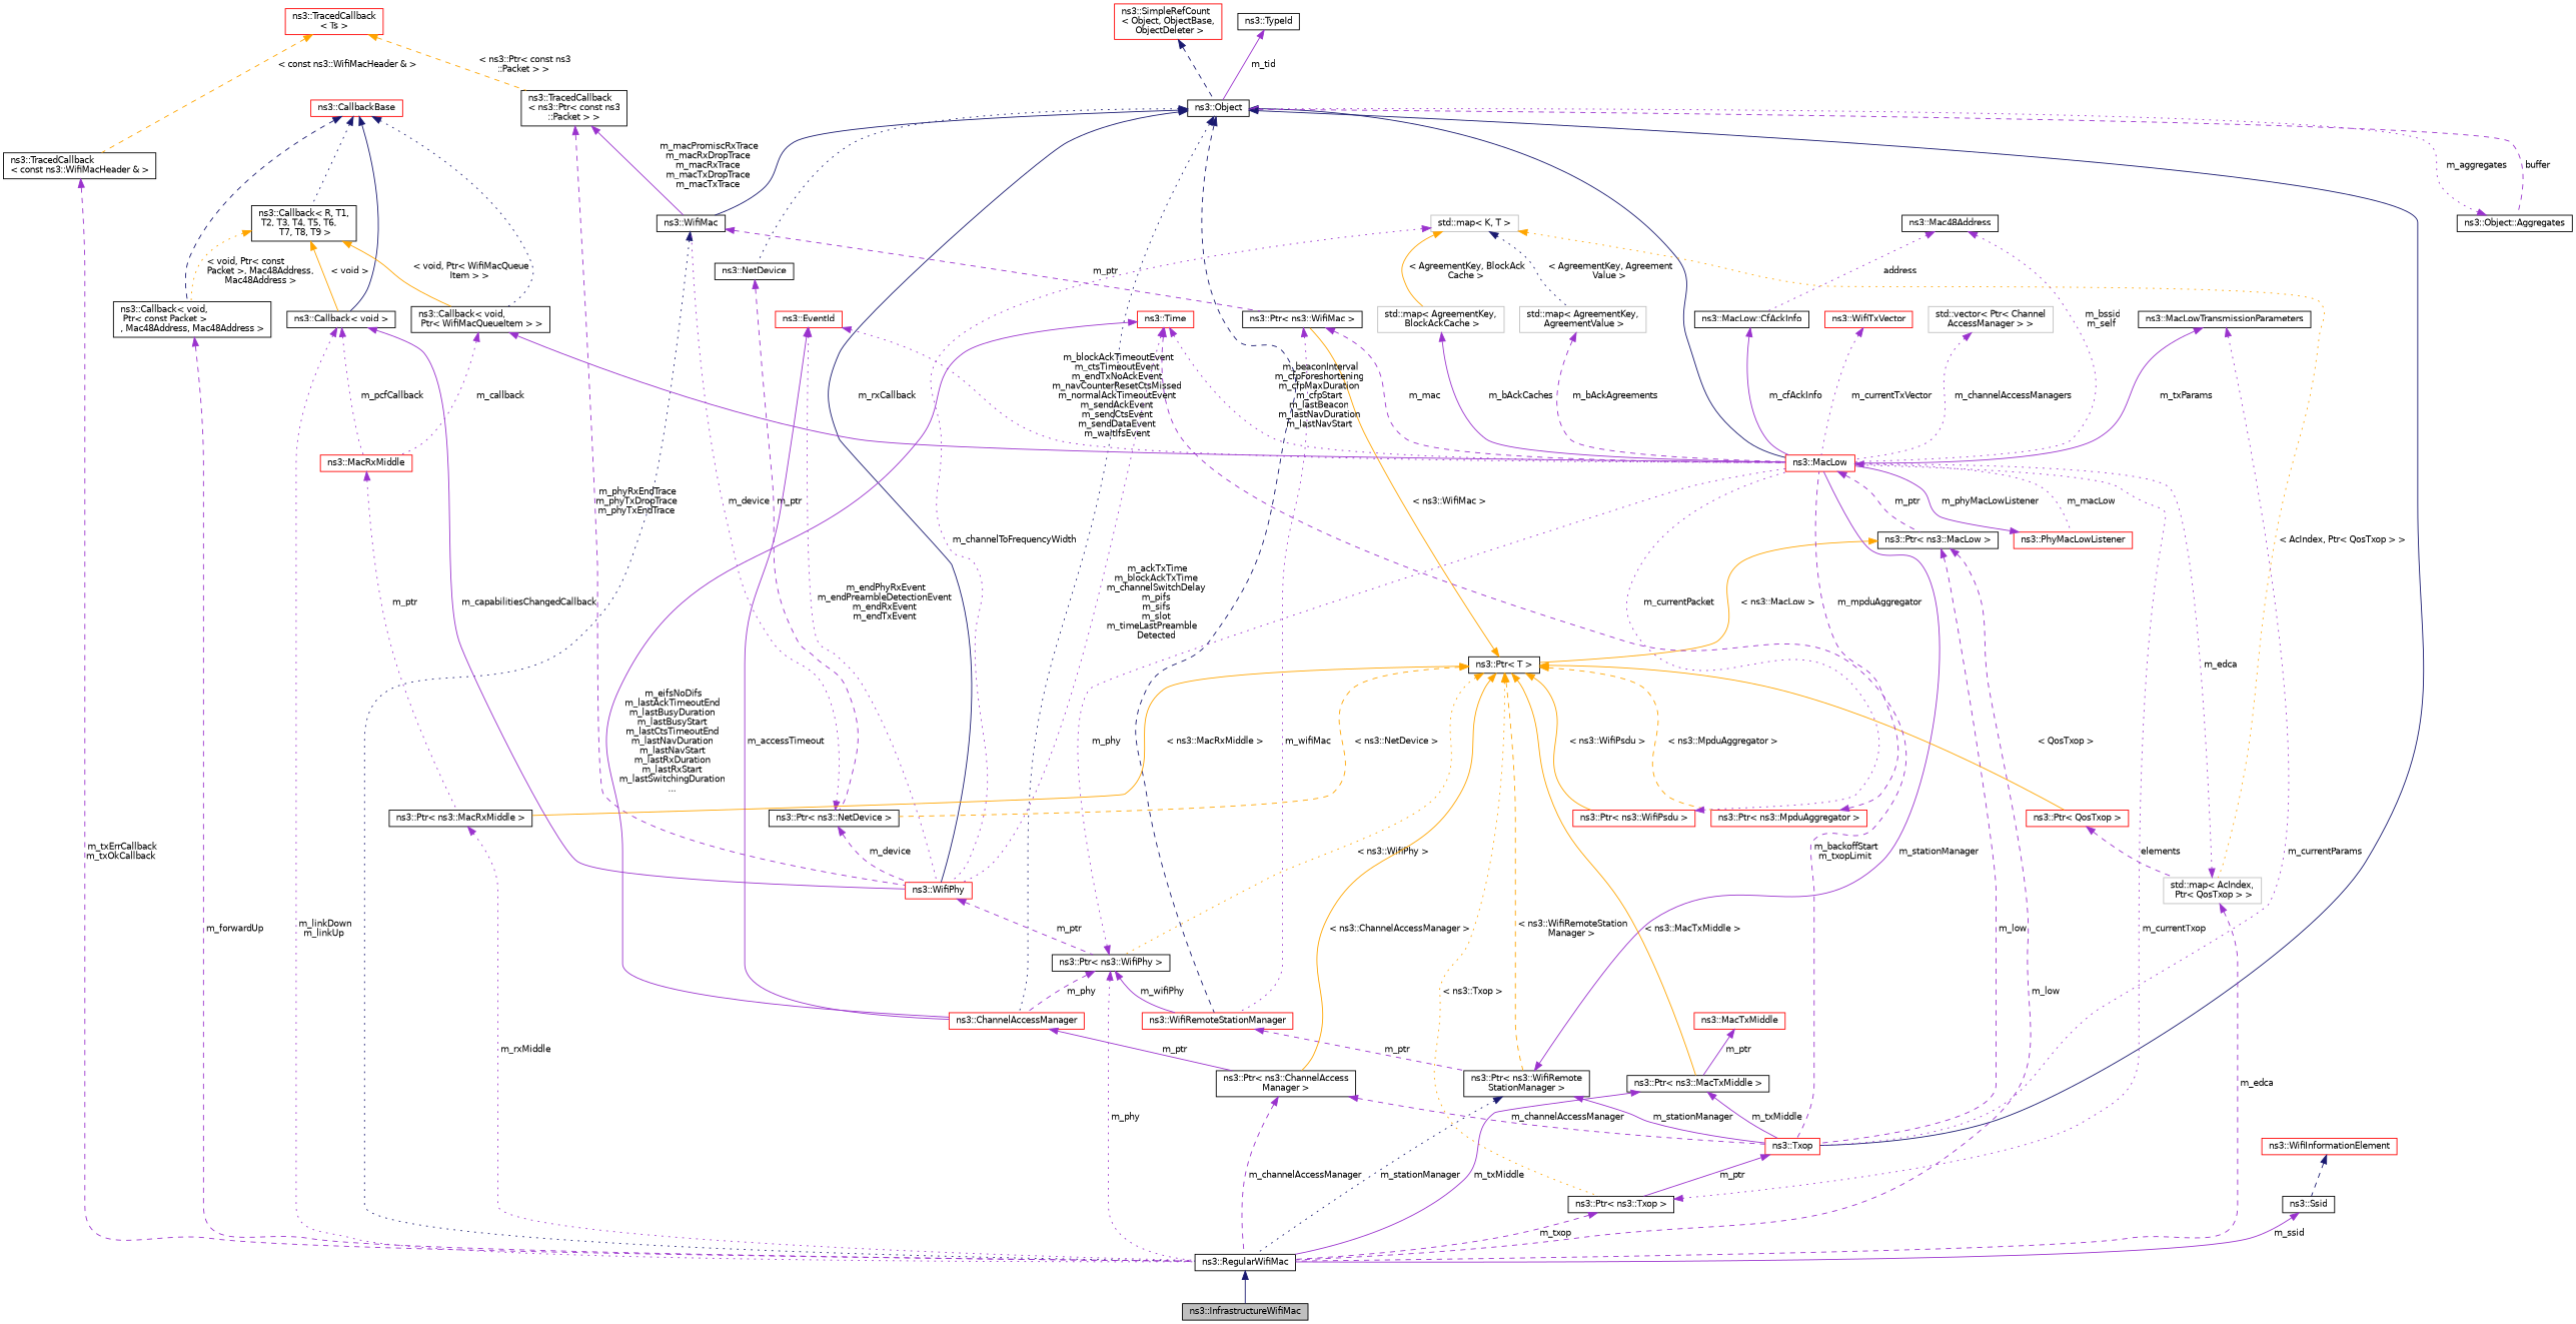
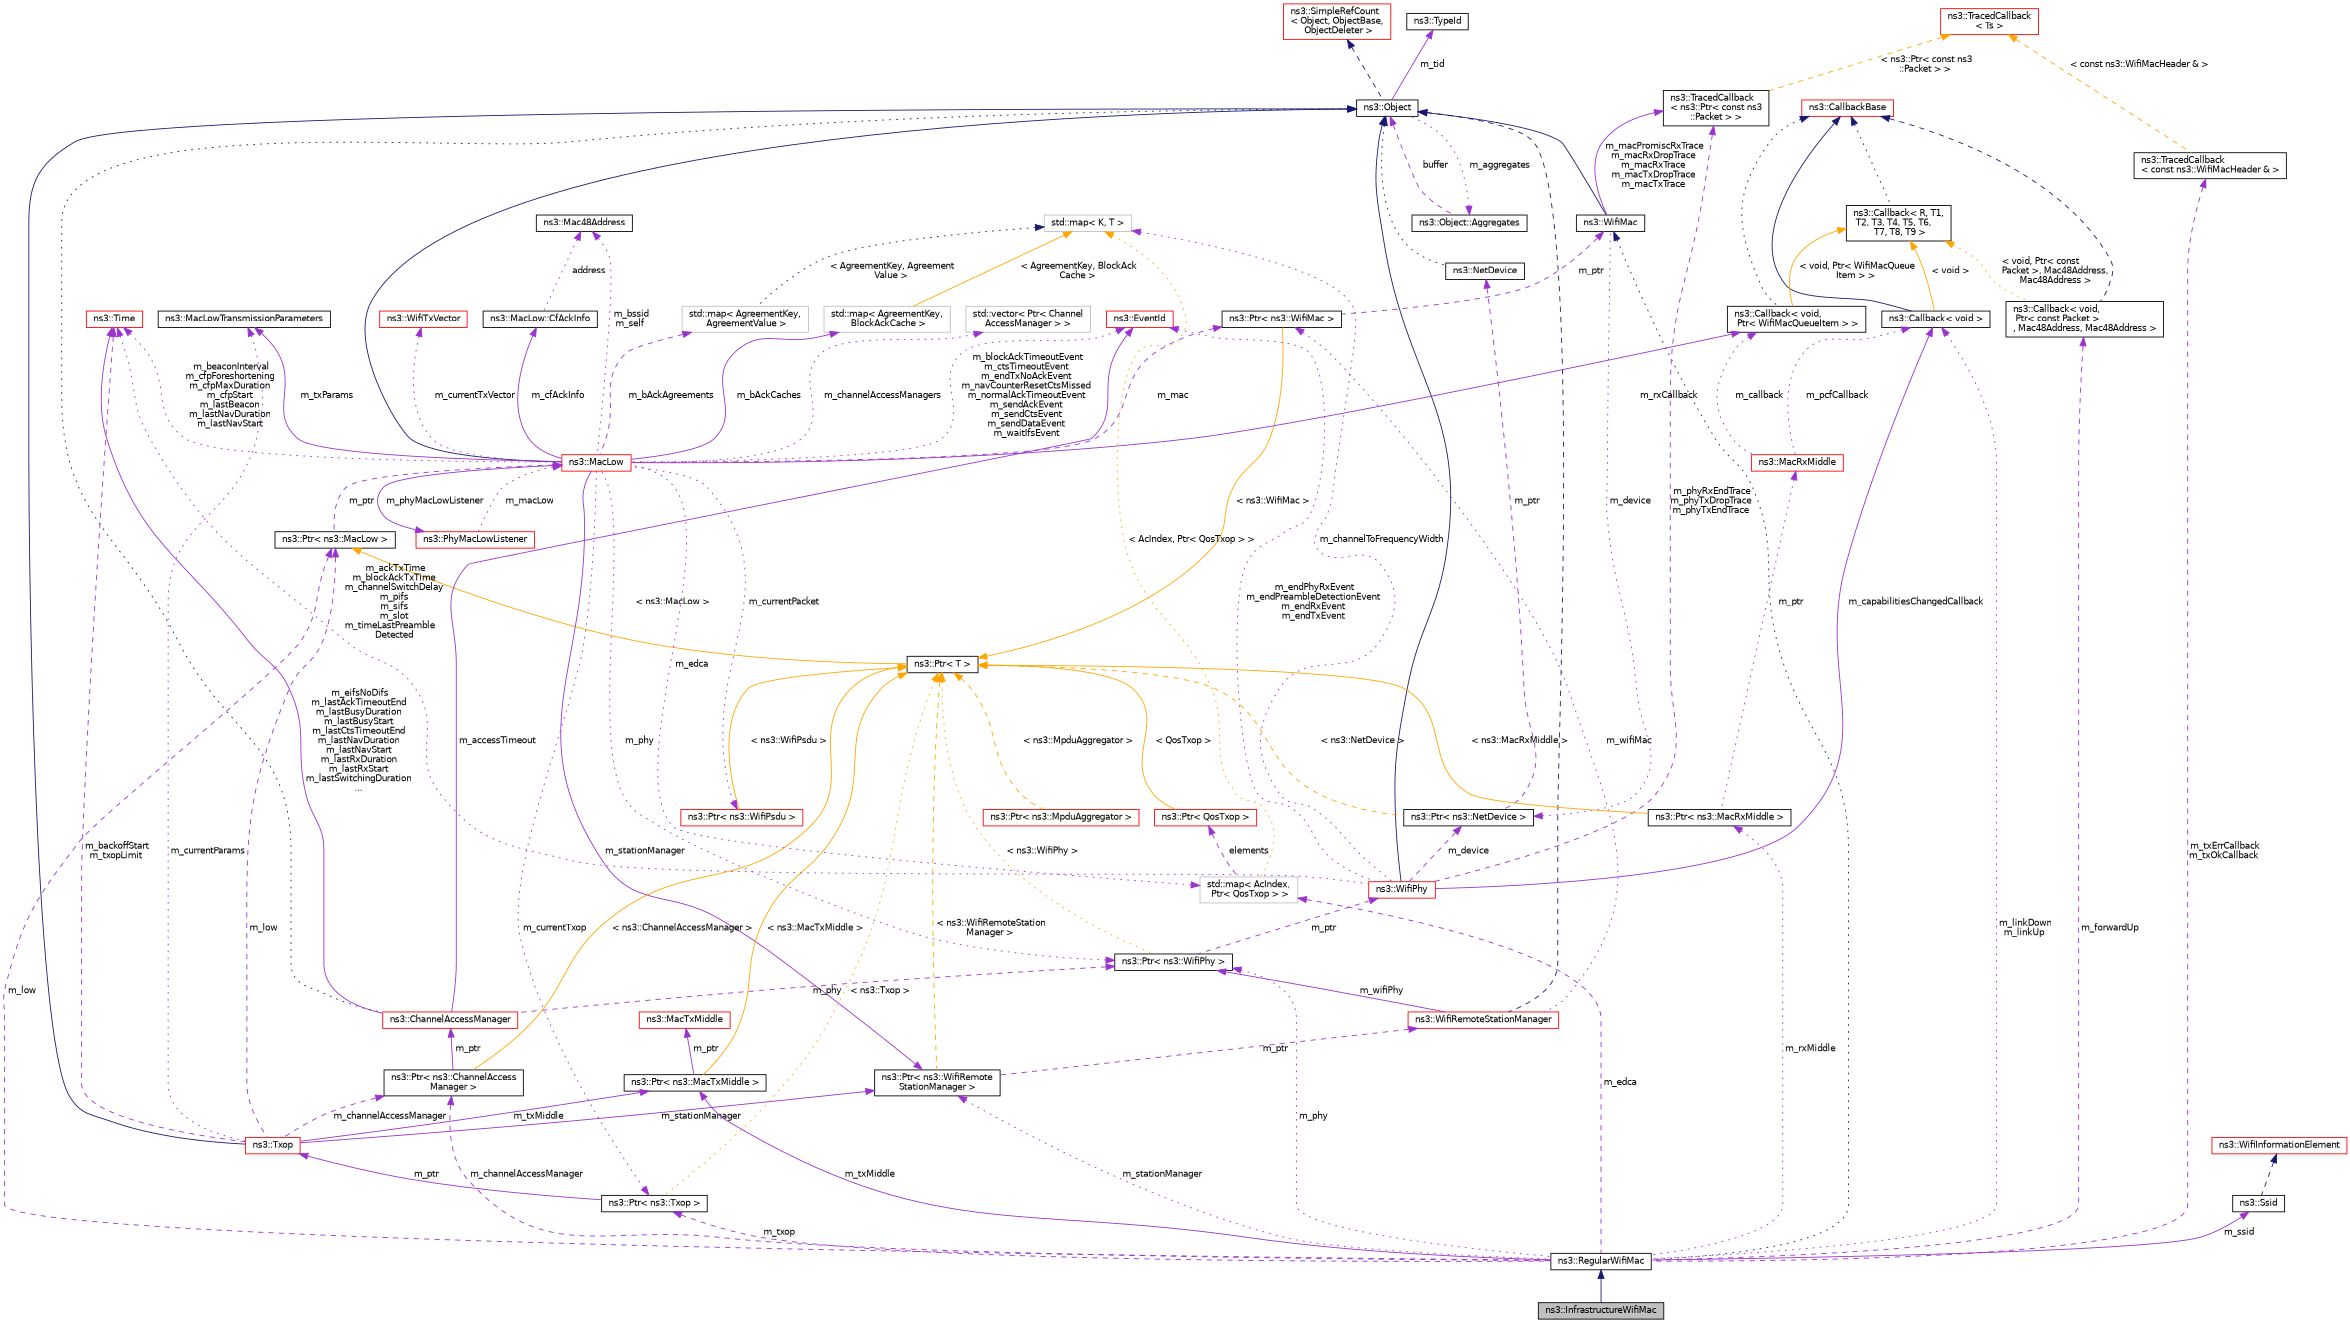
  digraph {
    node [color=black fillcolor=white fontname=Helvetica fontsize=10 shape=record style=filled]
    edge [color=darkorchid3 dir=back fontname=Helvetica fontsize=10 labelfontname=Helvetica labelfontsize=10 style=solid]
    n1 [fillcolor=grey75 fontcolor=black height=0.2 label="ns3::InfrastructureWifiMac" width=0.4]
    n2 [height=0.2 label="ns3::RegularWifiMac" width=0.4]
    n3 [height=0.2 label="ns3::WifiMac" width=0.4]
    n4 [height=0.2 label="ns3::Ptr\< ns3::WifiMac \>" width=0.4]
    n5 [color=red height=0.2 label="ns3::MacLow" width=0.4]
    n6 [color=red height=0.2 label="ns3::WifiRemoteStationManager" width=0.4]
    n7 [height=0.2 label="ns3::Object" width=0.4]
    n8 [height=0.2 label="ns3::Object::Aggregates" width=0.4]
    n9 [height=0.2 label="ns3::NetDevice" width=0.4]
    n10 [color=red height=0.2 label="ns3::WifiPhy" width=0.4]
    n11 [color=red height=0.2 label="ns3::Txop" width=0.4]
    n12 [color=red height=0.2 label="ns3::ChannelAccessManager" width=0.4]
    n13 [height=0.2 label="ns3::Ptr\< ns3::NetDevice \>" width=0.4]
    n14 [height=0.2 label="ns3::Ptr\< ns3::MacLow \>" width=0.4]
    n15 [color=red height=0.2 label="ns3::PhyMacLowListener" width=0.4]
    n16 [height=0.2 label="ns3::Ptr\< ns3::WifiRemote\lStationManager \>" width=0.4]
    n17 [height=0.2 label="ns3::Ptr\< ns3::WifiPhy \>" width=0.4]
    n18 [height=0.2 label="ns3::Ptr\< ns3::Txop \>" width=0.4]
    n19 [height=0.2 label="ns3::Ptr\< ns3::ChannelAccess\lManager \>" width=0.4]
    n20 [color=red height=0.2 label="ns3::SimpleRefCount\l\< Object, ObjectBase,\l ObjectDeleter \>" width=0.4]
    n21 [height=0.2 label="ns3::TypeId" width=0.4]
    n22 [height=0.2 label="ns3::TracedCallback\l\< ns3::Ptr\< const ns3\l::Packet \> \>" width=0.4]
    n23 [color=red height=0.2 label="ns3::TracedCallback\l\< Ts \>" width=0.4]
    n24 [height=0.2 label="ns3::TracedCallback\l\< const ns3::WifiMacHeader & \>" width=0.4]
    n25 [height=0.2 label="ns3::Ptr\< T \>" width=0.4]
    n26 [color=red height=0.2 label="ns3::Ptr\< ns3::WifiPsdu \>" width=0.4]
    n27 [color=red height=0.2 label="ns3::Ptr\< ns3::MpduAggregator \>" width=0.4]
    n28 [color=red height=0.2 label="ns3::Ptr\< QosTxop \>" width=0.4]
    n29 [height=0.2 label="ns3::Ptr\< ns3::MacTxMiddle \>" width=0.4]
    n30 [height=0.2 label="ns3::Ptr\< ns3::MacRxMiddle \>" width=0.4]
    n31 [color=grey75 height=0.2 label="std::map\< AcIndex,\l Ptr\< QosTxop \> \>" width=0.4]
    n32 [height=0.2 label="ns3::Mac48Address" width=0.4]
    n33 [height=0.2 label="ns3::MacLow::CfAckInfo" width=0.4]
    n34 [color=red height=0.2 label="ns3::WifiTxVector" width=0.4]
    n35 [height=0.2 label="ns3::Callback\< void,\l Ptr\< WifiMacQueueItem \> \>" width=0.4]
    n36 [color=red height=0.2 label="ns3::MacRxMiddle" width=0.4]
    n37 [color=red height=0.2 label="ns3::CallbackBase" width=0.4]
    n38 [height=0.2 label="ns3::Callback\< R, T1,\l T2, T3, T4, T5, T6,\l T7, T8, T9 \>" width=0.4]
    n39 [height=0.2 label="ns3::Callback\< void \>" width=0.4]
    n40 [height=0.2 label="ns3::Callback\< void,\l Ptr\< const Packet \>\l, Mac48Address, Mac48Address \>" width=0.4]
    n41 [color=grey75 height=0.2 label="std::map\< K, T \>" width=0.4]
    n42 [color=grey75 height=0.2 label="std::map\< AgreementKey,\l AgreementValue \>" width=0.4]
    n43 [color=grey75 height=0.2 label="std::map\< AgreementKey,\l BlockAckCache \>" width=0.4]
    n44 [color=red height=0.2 label="ns3::EventId" width=0.4]
    n45 [color=red height=0.2 label="ns3::Time" width=0.4]
    n46 [height=0.2 label="ns3::MacLowTransmissionParameters" width=0.4]
    n47 [color=grey75 height=0.2 label="std::vector\< Ptr\< Channel\lAccessManager \> \>" width=0.4]
    n48 [color=red height=0.2 label="ns3::MacTxMiddle" width=0.4]
    n49 [height=0.2 label="ns3::Ssid" width=0.4]
    n50 [color=red height=0.2 label="ns3::WifiInformationElement" width=0.4]
    n2 -> n1 [color=midnightblue]
    n3 -> n2 [color=midnightblue style=dotted]
    n3 -> n4 [label=" m_ptr" style=dashed]
    n4 -> n5 [label=" m_mac" style=dashed]
    n4 -> n6 [label=" m_wifiMac" style=dotted]
    n5 -> n14 [label=" m_ptr" style=dashed]
    n5 -> n15 [label=" m_macLow" style=dotted]
    n6 -> n16 [label=" m_ptr" style=dashed]
    n7 -> n3 [color=midnightblue]
    n7 -> n5 [color=midnightblue]
    n7 -> n6 [color=midnightblue style=dashed]
    n7 -> n8 [label=" buffer" style=dashed]
    n7 -> n9 [color=midnightblue style=dotted]
    n7 -> n10 [color=midnightblue]
    n7 -> n11 [color=midnightblue]
    n7 -> n12 [color=midnightblue style=dotted]
    n8 -> n7 [label=" m_aggregates" style=dotted]
    n9 -> n13 [label=" m_ptr" style=dashed]
    n10 -> n17 [label=" m_ptr" style=dashed]
    n11 -> n18 [label=" m_ptr"]
    n12 -> n19 [label=" m_ptr"]
    n13 -> n3 [label=" m_device" style=dotted]
    n13 -> n10 [label=" m_device" style=dashed]
    n14 -> n2 [label=" m_low" style=dashed]
    n14 -> n11 [label=" m_low" style=dashed]
    n14 -> n25 [color=orange label=" \< ns3::MacLow \>"]
    n15 -> n5 [label=" m_phyMacLowListener"]
-   n16 -> n2 [color=midnightblue label=" m_stationManager" style=dotted]
+   n16 -> n2 [label=" m_stationManager" style=dotted]
    n16 -> n5 [label=" m_stationManager"]
    n16 -> n11 [label=" m_stationManager"]
    n17 -> n2 [label=" m_phy" style=dotted]
    n17 -> n5 [label=" m_phy" style=dotted]
    n17 -> n6 [label=" m_wifiPhy"]
    n17 -> n12 [label=" m_phy" style=dashed]
    n18 -> n2 [label=" m_txop" style=dashed]
    n18 -> n5 [label=" m_currentTxop" style=dotted]
    n19 -> n2 [label=" m_channelAccessManager" style=dashed]
    n19 -> n11 [label=" m_channelAccessManager" style=dashed]
    n20 -> n7 [color=midnightblue style=dashed]
    n21 -> n7 [label=" m_tid"]
    n22 -> n3 [label=" m_macPromiscRxTrace\nm_macRxDropTrace\nm_macRxTrace\nm_macTxDropTrace\nm_macTxTrace"]
    n22 -> n10 [label=" m_phyRxEndTrace\nm_phyTxDropTrace\nm_phyTxEndTrace" style=dashed]
    n23 -> n22 [color=orange label=" \< ns3::Ptr\< const ns3\l::Packet \> \>" style=dashed]
    n23 -> n24 [color=orange label=" \< const ns3::WifiMacHeader & \>" style=dashed]
    n24 -> n2 [label=" m_txErrCallback\nm_txOkCallback" style=dashed]
    n25 -> n4 [color=orange label=" \< ns3::WifiMac \>"]
    n25 -> n13 [color=orange label=" \< ns3::NetDevice \>" style=dashed]
    n25 -> n16 [color=orange label=" \< ns3::WifiRemoteStation\lManager \>" style=dashed]
    n25 -> n17 [color=orange label=" \< ns3::WifiPhy \>" style=dotted]
    n25 -> n18 [color=orange label=" \< ns3::Txop \>" style=dotted]
    n25 -> n19 [color=orange label=" \< ns3::ChannelAccessManager \>"]
    n25 -> n26 [color=orange label=" \< ns3::WifiPsdu \>"]
    n25 -> n27 [color=orange label=" \< ns3::MpduAggregator \>" style=dashed]
    n25 -> n28 [color=orange label=" \< QosTxop \>"]
    n25 -> n29 [color=orange label=" \< ns3::MacTxMiddle \>"]
    n25 -> n30 [color=orange label=" \< ns3::MacRxMiddle \>"]
    n26 -> n5 [label=" m_currentPacket" style=dotted]
-   n27 -> n5 [label=" m_mpduAggregator" style=dashed]
    n28 -> n31 [label=" elements" style=dashed]
    n29 -> n2 [label=" m_txMiddle"]
    n29 -> n11 [label=" m_txMiddle"]
    n30 -> n2 [label=" m_rxMiddle" style=dotted]
    n31 -> n2 [label=" m_edca" style=dashed]
    n31 -> n5 [label=" m_edca" style=dotted]
    n32 -> n5 [label=" m_bssid\nm_self" style=dotted]
    n32 -> n33 [label=" address" style=dotted]
    n33 -> n5 [label=" m_cfAckInfo"]
    n34 -> n5 [label=" m_currentTxVector" style=dotted]
    n35 -> n5 [label=" m_rxCallback"]
    n35 -> n36 [label=" m_callback" style=dotted]
    n36 -> n30 [label=" m_ptr" style=dotted]
    n37 -> n35 [color=midnightblue style=dotted]
    n37 -> n38 [color=midnightblue style=dotted]
    n37 -> n39 [color=midnightblue]
    n37 -> n40 [color=midnightblue style=dashed]
    n38 -> n35 [color=orange label=" \< void, Ptr\< WifiMacQueue\lItem \> \>"]
    n38 -> n39 [color=orange label=" \< void \>"]
    n38 -> n40 [color=orange label=" \< void, Ptr\< const\l Packet \>, Mac48Address,\l Mac48Address \>" style=dotted]
    n39 -> n2 [label=" m_linkDown\nm_linkUp" style=dotted]
    n39 -> n10 [label=" m_capabilitiesChangedCallback"]
    n39 -> n36 [label=" m_pcfCallback" style=dotted]
    n40 -> n2 [label=" m_forwardUp" style=dashed]
    n41 -> n10 [label=" m_channelToFrequencyWidth" style=dotted]
    n41 -> n31 [color=orange label=" \< AcIndex, Ptr\< QosTxop \> \>" style=dotted]
    n41 -> n42 [color=midnightblue label=" \< AgreementKey, Agreement\lValue \>" style=dotted]
    n41 -> n43 [color=orange label=" \< AgreementKey, BlockAck\lCache \>"]
    n42 -> n5 [label=" m_bAckAgreements" style=dashed]
    n43 -> n5 [label=" m_bAckCaches"]
    n44 -> n5 [label=" m_blockAckTimeoutEvent\nm_ctsTimeoutEvent\nm_endTxNoAckEvent\nm_navCounterResetCtsMissed\nm_normalAckTimeoutEvent\nm_sendAckEvent\nm_sendCtsEvent\nm_sendDataEvent\nm_waitIfsEvent" style=dotted]
    n44 -> n10 [label=" m_endPhyRxEvent\nm_endPreambleDetectionEvent\nm_endRxEvent\nm_endTxEvent" style=dotted]
    n44 -> n12 [label=" m_accessTimeout"]
    n45 -> n5 [label=" m_beaconInterval\nm_cfpForeshortening\nm_cfpMaxDuration\nm_cfpStart\nm_lastBeacon\nm_lastNavDuration\nm_lastNavStart" style=dotted]
    n45 -> n10 [label=" m_ackTxTime\nm_blockAckTxTime\nm_channelSwitchDelay\nm_pifs\nm_sifs\nm_slot\nm_timeLastPreamble\lDetected" style=dotted]
    n45 -> n11 [label=" m_backoffStart\nm_txopLimit" style=dashed]
    n45 -> n12 [label=" m_eifsNoDifs\nm_lastAckTimeoutEnd\nm_lastBusyDuration\nm_lastBusyStart\nm_lastCtsTimeoutEnd\nm_lastNavDuration\nm_lastNavStart\nm_lastRxDuration\nm_lastRxStart\nm_lastSwitchingDuration\n..."]
    n46 -> n5 [label=" m_txParams"]
    n46 -> n11 [label=" m_currentParams" style=dotted]
    n47 -> n5 [label=" m_channelAccessManagers" style=dotted]
    n48 -> n29 [label=" m_ptr"]
    n49 -> n2 [label=" m_ssid"]
    n50 -> n49 [color=midnightblue style=dashed]
  }
